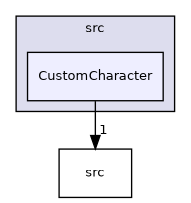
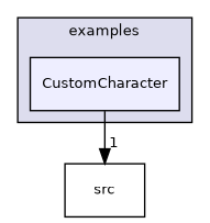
  digraph {
    compound=true
    node [fontname=Helvetica fontsize=10 shape=box]
    n1 [fillcolor="#eeeeff" label=CustomCharacter pencolor=black style=filled]
    n2 [label=src]
    subgraph cluster_1 {
      bgcolor="#ddddee"
      fontname=Helvetica
      fontsize=10
-     label=src
+     label=examples
      pencolor=black
      n1
    }
    n1 -> n2 [headlabel=1 labeldistance=1.5 labelfontname=Helvetica labelfontsize=10]
  }
